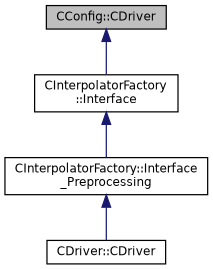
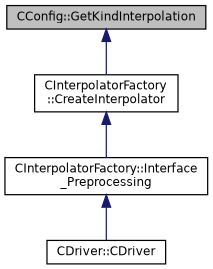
  digraph {
    rankdir=TB
    node [color=black fillcolor=white fontname=Helvetica fontsize=10 shape=record style=filled]
    edge [color=midnightblue dir=back fontname=Helvetica fontsize=10 labelfontname=Helvetica labelfontsize=10 style=solid]
-   n1 [fillcolor=grey75 fontcolor=black height=0.2 label="CConfig::CDriver" width=0.4]
-   n2 [height=0.2 label="CInterpolatorFactory\l::Interface" width=0.4]
+   n1 [fillcolor=grey75 fontcolor=black height=0.2 label="CConfig::GetKindInterpolation" width=0.4]
+   n2 [height=0.2 label="CInterpolatorFactory\l::CreateInterpolator" width=0.4]
    n3 [height=0.2 label="CInterpolatorFactory::Interface\l_Preprocessing" width=0.4]
    n4 [height=0.2 label="CDriver::CDriver" width=0.4]
    n1 -> n2
    n2 -> n3
    n3 -> n4
  }
